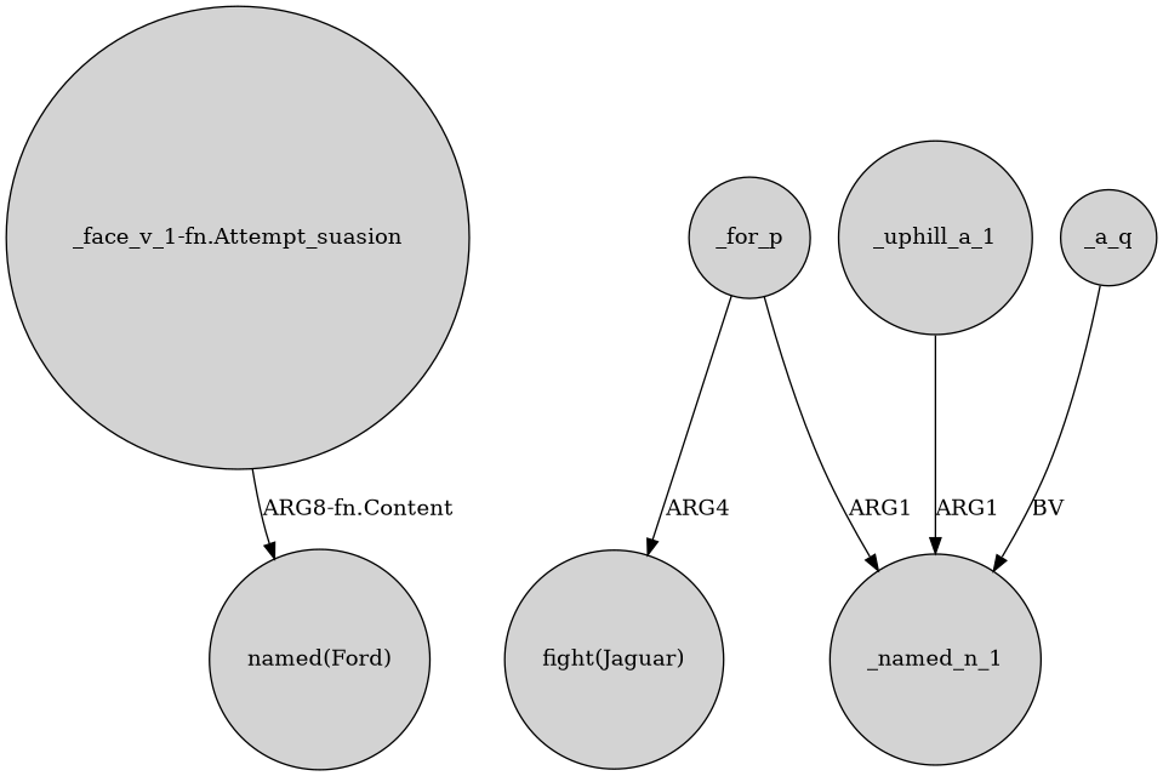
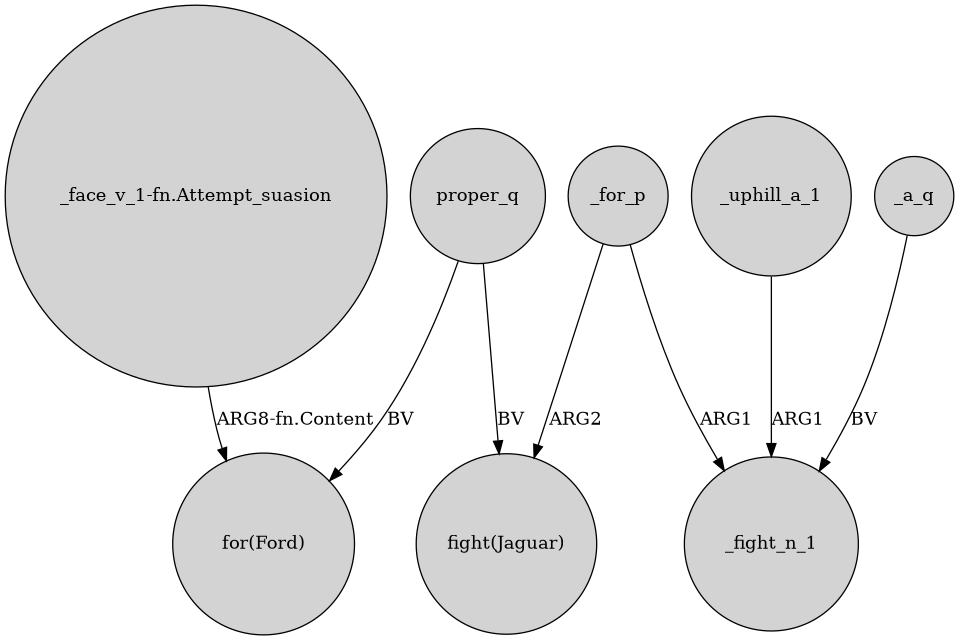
  digraph {
    node [shape=circle style=filled]
    "_face_v_1-fn.Attempt_suasion"
-   "named(Ford)"
+   "named(Ford)" [label="for(Ford)"]
    _for_p
-   _fight_n_1 [label=_named_n_1]
+   _fight_n_1
    n5 [label="fight(Jaguar)"]
+   proper_q
    _uphill_a_1
    _a_q
    "_face_v_1-fn.Attempt_suasion" -> "named(Ford)" [label="ARG8-fn.Content"]
    _for_p -> _fight_n_1 [label=ARG1]
-   _for_p -> n5 [label=ARG4]
+   _for_p -> n5 [label=ARG2]
+   proper_q -> "named(Ford)" [label=BV]
+   proper_q -> n5 [label=BV]
    _uphill_a_1 -> _fight_n_1 [label=ARG1]
    _a_q -> _fight_n_1 [label=BV]
  }
